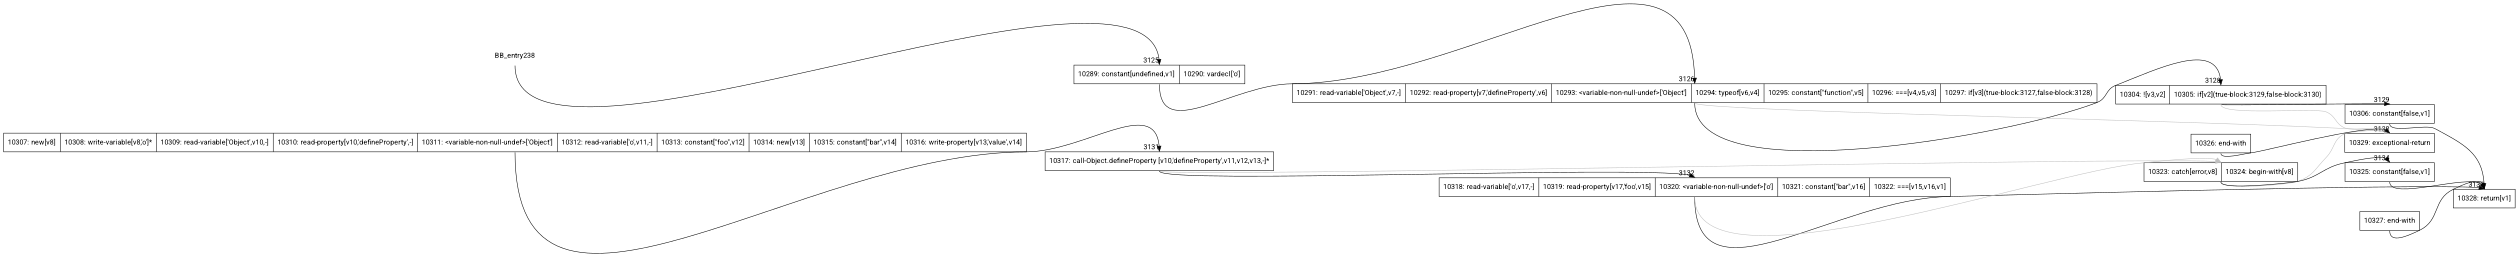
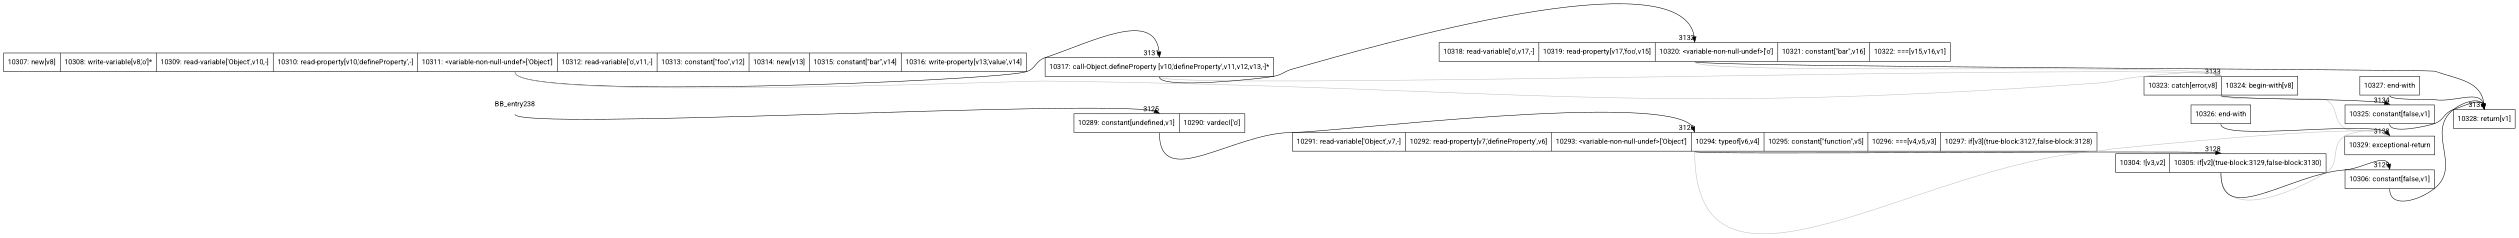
  digraph {
    fontname=Roboto
    rankdir=LR
    node [fontname=Roboto shape=record]
    edge [fontname=Roboto headport=n tailport=s]
    BB_entry238 [shape=none]
    n2 [label="{10289: constant[undefined,v1]|10290: vardecl['o']}"]
    n3 [label="{10291: read-variable['Object',v7,-]|10292: read-property[v7,'defineProperty',v6]|10293: \<variable-non-null-undef\>['Object']|10294: typeof[v6,v4]|10295: constant[\"function\",v5]|10296: ===[v4,v5,v3]|10297: if[v3](true-block:3127,false-block:3128)}"]
    n4 [label="{10304: ![v3,v2]|10305: if[v2](true-block:3129,false-block:3130)}"]
    n5 [label="{10329: exceptional-return}"]
    n6 [label="{10306: constant[false,v1]}"]
    n7 [label="{10328: return[v1]}"]
    n8 [label="{10307: new[v8]|10308: write-variable[v8,'o']*|10309: read-variable['Object',v10,-]|10310: read-property[v10,'defineProperty',-]|10311: \<variable-non-null-undef\>['Object']|10312: read-variable['o',v11,-]|10313: constant[\"foo\",v12]|10314: new[v13]|10315: constant[\"bar\",v14]|10316: write-property[v13,'value',v14]}"]
    n9 [label="{10317: call-Object.defineProperty [v10,'defineProperty',v11,v12,v13,-]*}"]
    n10 [label="{10323: catch[error,v8]|10324: begin-with[v8]}"]
    n11 [label="{10318: read-variable['o',v17,-]|10319: read-property[v17,'foo',v15]|10320: \<variable-non-null-undef\>['o']|10321: constant[\"bar\",v16]|10322: ===[v15,v16,v1]}"]
    n12 [label="{10325: constant[false,v1]}"]
    n13 [label="{10326: end-with}"]
    n14 [label="{10327: end-with}"]
    BB_entry238 -> n2 [headlabel="    3125"]
    n2 -> n3 [headlabel="      3126"]
    n3 -> n4 [headlabel="      3128"]
    n3 -> n5 [color=gray headlabel="      3138"]
    n4 -> n5 [color=gray]
    n4 -> n6 [headlabel="      3129"]
    n6 -> n7 [headlabel="      3137"]
    n8 -> n9 [headlabel="      3131"]
+   n8 -> n10 [color=gray headlabel="      3133"]
    n9 -> n10 [color=gray]
    n9 -> n11 [headlabel="      3132"]
    n10 -> n5 [color=gray]
    n10 -> n12 [headlabel="      3134"]
    n11 -> n7
    n11 -> n10 [color=gray]
    n12 -> n7
    n13 -> n5
    n14 -> n7
  }
